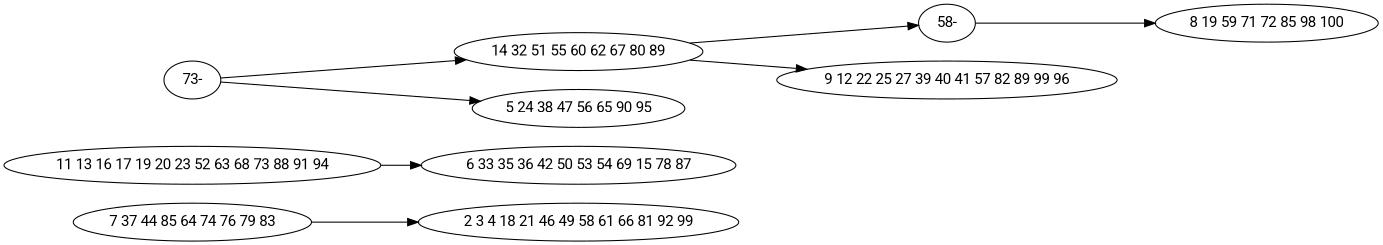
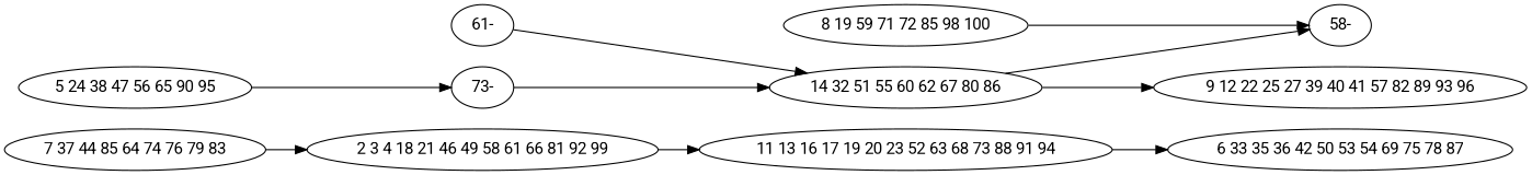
  digraph {
    fontname=Roboto
    rankdir=LR
    node [fontname=Roboto]
    edge [fontname=Roboto]
    n1 [label="7 37 44 85 64 74 76 79 83"]
    n2 [label="2 3 4 18 21 46 49 58 61 66 81 92 99"]
    n3 [label="11 13 16 17 19 20 23 52 63 68 73 88 91 94"]
-   n4 [label="6 33 35 36 42 50 53 54 69 15 78 87"]
-   n6 [label="14 32 51 55 60 62 67 80 89"]
+   n4 [label="6 33 35 36 42 50 53 54 69 75 78 87"]
+   n5 [label="61-"]
+   n6 [label="14 32 51 55 60 62 67 80 86"]
    n7 [label="58-"]
-   n8 [label="9 12 22 25 27 39 40 41 57 82 89 99 96"]
+   n8 [label="9 12 22 25 27 39 40 41 57 82 89 93 96"]
    n9 [label="73-"]
    n10 [label="5 24 38 47 56 65 90 95"]
    n11 [label="8 19 59 71 72 85 98 100"]
    n1 -> n2
+   n2 -> n3
    n3 -> n4
+   n5 -> n6
    n6 -> n7
    n6 -> n8
-   n7 -> n11
+   n11 -> n7
    n9 -> n6
-   n9 -> n10
+   n10 -> n9
  }
